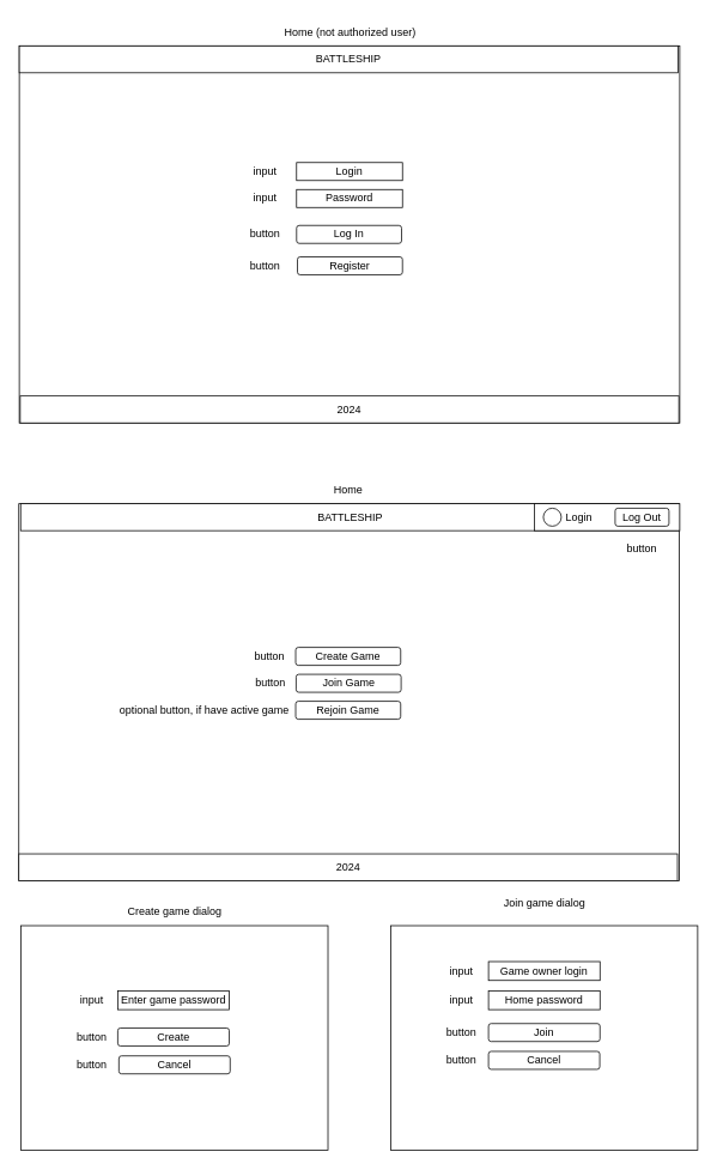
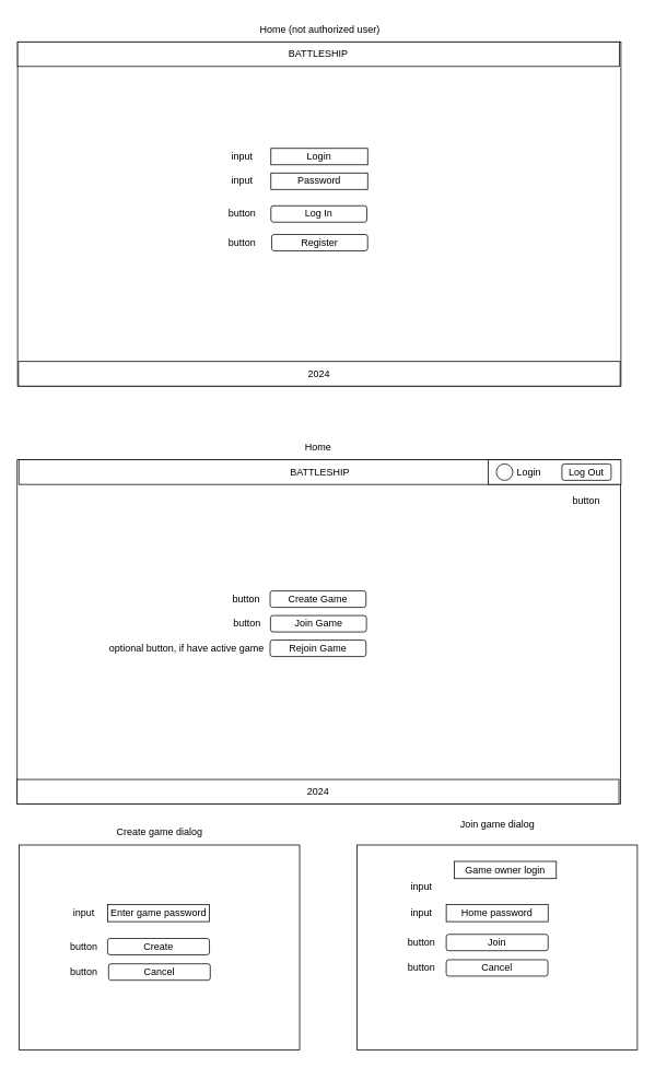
  <mxCell id="0" />
  <mxCell id="1" parent="0" />
  <mxCell id="2" value="" style="rounded=0;whiteSpace=wrap;html=1;" vertex="1" parent="1"><mxGeometry x="21" y="50" width="736" height="420" as="geometry" /></mxCell>
  <mxCell id="3" value="Login" style="rounded=0;whiteSpace=wrap;html=1;" vertex="1" parent="1"><mxGeometry x="330" y="180" width="118" height="20" as="geometry" /></mxCell>
  <mxCell id="4" value="Password" style="rounded=0;whiteSpace=wrap;html=1;" vertex="1" parent="1"><mxGeometry x="330" y="210" width="118" height="20" as="geometry" /></mxCell>
  <mxCell id="5" value="Log In" style="rounded=1;whiteSpace=wrap;html=1;" vertex="1" parent="1"><mxGeometry x="330" y="250" width="117" height="20" as="geometry" /></mxCell>
  <mxCell id="6" value="input" style="text;html=1;align=center;verticalAlign=middle;whiteSpace=wrap;rounded=0;" vertex="1" parent="1"><mxGeometry x="265" y="175" width="60" height="30" as="geometry" /></mxCell>
  <mxCell id="7" value="input" style="text;html=1;align=center;verticalAlign=middle;whiteSpace=wrap;rounded=0;" vertex="1" parent="1"><mxGeometry x="265" y="205" width="60" height="30" as="geometry" /></mxCell>
  <mxCell id="8" value="Register" style="rounded=1;whiteSpace=wrap;html=1;" vertex="1" parent="1"><mxGeometry x="331" y="285" width="117" height="20" as="geometry" /></mxCell>
  <mxCell id="9" value="Home (not authorized user)" style="text;html=1;align=center;verticalAlign=middle;whiteSpace=wrap;rounded=0;" vertex="1" parent="1"><mxGeometry x="304.5" y="20" width="170" height="30" as="geometry" /></mxCell>
  <mxCell id="10" value="button" style="text;html=1;align=center;verticalAlign=middle;whiteSpace=wrap;rounded=0;" vertex="1" parent="1"><mxGeometry x="265" y="245" width="60" height="30" as="geometry" /></mxCell>
  <mxCell id="11" value="button" style="text;html=1;align=center;verticalAlign=middle;whiteSpace=wrap;rounded=0;" vertex="1" parent="1"><mxGeometry x="265" y="280" width="60" height="30" as="geometry" /></mxCell>
  <mxCell id="12" value="" style="rounded=0;whiteSpace=wrap;html=1;" vertex="1" parent="1"><mxGeometry x="20.5" y="560" width="736" height="420" as="geometry" /></mxCell>
  <mxCell id="13" value="Create Game" style="rounded=1;whiteSpace=wrap;html=1;" vertex="1" parent="1"><mxGeometry x="329" y="720" width="117" height="20" as="geometry" /></mxCell>
  <mxCell id="14" value="Join Game" style="rounded=1;whiteSpace=wrap;html=1;" vertex="1" parent="1"><mxGeometry x="329.5" y="750" width="117" height="20" as="geometry" /></mxCell>
  <mxCell id="15" value="BATTLESHIP" style="rounded=0;whiteSpace=wrap;html=1;" vertex="1" parent="1"><mxGeometry x="21" y="50" width="734" height="30" as="geometry" /></mxCell>
  <mxCell id="16" value="2024" style="rounded=0;whiteSpace=wrap;html=1;" vertex="1" parent="1"><mxGeometry x="22" y="440" width="734" height="30" as="geometry" /></mxCell>
  <mxCell id="17" value="BATTLESHIP" style="rounded=0;whiteSpace=wrap;html=1;" vertex="1" parent="1"><mxGeometry x="22.5" y="560" width="734" height="30" as="geometry" /></mxCell>
  <mxCell id="18" value="" style="rounded=0;whiteSpace=wrap;html=1;" vertex="1" parent="1"><mxGeometry x="595" y="560" width="162" height="30" as="geometry" /></mxCell>
  <mxCell id="19" value="" style="ellipse;whiteSpace=wrap;html=1;aspect=fixed;" vertex="1" parent="1"><mxGeometry x="605" y="565" width="20" height="20" as="geometry" /></mxCell>
  <mxCell id="20" value="Login" style="text;html=1;align=center;verticalAlign=middle;whiteSpace=wrap;rounded=0;" vertex="1" parent="1"><mxGeometry x="615" y="560" width="60" height="30" as="geometry" /></mxCell>
  <mxCell id="21" value="Log Out" style="rounded=1;whiteSpace=wrap;html=1;" vertex="1" parent="1"><mxGeometry x="685" y="565" width="60" height="20" as="geometry" /></mxCell>
  <mxCell id="22" value="2024" style="rounded=0;whiteSpace=wrap;html=1;" vertex="1" parent="1"><mxGeometry x="20.5" y="950" width="734" height="30" as="geometry" /></mxCell>
  <mxCell id="23" value="button" style="text;html=1;align=center;verticalAlign=middle;whiteSpace=wrap;rounded=0;" vertex="1" parent="1"><mxGeometry x="685" y="595" width="60" height="30" as="geometry" /></mxCell>
  <mxCell id="24" value="button" style="text;html=1;align=center;verticalAlign=middle;whiteSpace=wrap;rounded=0;" vertex="1" parent="1"><mxGeometry x="269.5" y="715" width="60" height="30" as="geometry" /></mxCell>
  <mxCell id="25" value="button" style="text;html=1;align=center;verticalAlign=middle;whiteSpace=wrap;rounded=0;" vertex="1" parent="1"><mxGeometry x="271" y="745" width="60" height="30" as="geometry" /></mxCell>
  <mxCell id="26" value="Home" style="text;html=1;align=center;verticalAlign=middle;whiteSpace=wrap;rounded=0;" vertex="1" parent="1"><mxGeometry x="303" y="530" width="170" height="30" as="geometry" /></mxCell>
  <mxCell id="27" value="Rejoin Game" style="rounded=1;whiteSpace=wrap;html=1;" vertex="1" parent="1"><mxGeometry x="329" y="780" width="117" height="20" as="geometry" /></mxCell>
  <mxCell id="28" value="optional button, if have active game" style="text;html=1;align=center;verticalAlign=middle;whiteSpace=wrap;rounded=0;" vertex="1" parent="1"><mxGeometry x="125" y="775" width="205" height="30" as="geometry" /></mxCell>
  <mxCell id="29" value="" style="rounded=0;whiteSpace=wrap;html=1;" vertex="1" parent="1"><mxGeometry x="23" y="1030" width="342" height="250" as="geometry" /></mxCell>
  <mxCell id="30" value="Create game dialog" style="text;html=1;align=center;verticalAlign=middle;whiteSpace=wrap;rounded=0;" vertex="1" parent="1"><mxGeometry x="124.5" y="1000" width="139" height="30" as="geometry" /></mxCell>
  <mxCell id="31" value="" style="rounded=0;whiteSpace=wrap;html=1;" vertex="1" parent="1"><mxGeometry x="435" y="1030" width="342" height="250" as="geometry" /></mxCell>
  <mxCell id="32" value="Join game dialog" style="text;html=1;align=center;verticalAlign=middle;whiteSpace=wrap;rounded=0;" vertex="1" parent="1"><mxGeometry x="536.5" y="990" width="139" height="30" as="geometry" /></mxCell>
  <mxCell id="33" value="button" style="text;html=1;align=center;verticalAlign=middle;whiteSpace=wrap;rounded=0;" vertex="1" parent="1"><mxGeometry x="72" y="1139" width="60" height="30" as="geometry" /></mxCell>
  <mxCell id="34" value="input" style="text;html=1;align=center;verticalAlign=middle;whiteSpace=wrap;rounded=0;" vertex="1" parent="1"><mxGeometry x="483.88" y="1065.5" width="60" height="30" as="geometry" /></mxCell>
  <mxCell id="35" value="Create" style="rounded=1;whiteSpace=wrap;html=1;" vertex="1" parent="1"><mxGeometry x="130.75" y="1144" width="124.25" height="20" as="geometry" /></mxCell>
  <mxCell id="36" value="input" style="text;html=1;align=center;verticalAlign=middle;whiteSpace=wrap;rounded=0;" vertex="1" parent="1"><mxGeometry x="72" y="1098" width="60" height="30" as="geometry" /></mxCell>
  <mxCell id="37" value="Enter game password" style="rounded=0;whiteSpace=wrap;html=1;" vertex="1" parent="1"><mxGeometry x="130.75" y="1102.5" width="124.25" height="21" as="geometry" /></mxCell>
- <mxCell id="38" value="Game owner login" style="rounded=0;whiteSpace=wrap;html=1;" vertex="1" parent="1"><mxGeometry x="543.88" y="1070" width="124.25" height="21" as="geometry" /></mxCell>
+ <mxCell id="38" value="Game owner login" style="rounded=0;whiteSpace=wrap;html=1;" vertex="1" parent="1"><mxGeometry x="553.88" y="1050" width="124.25" height="21" as="geometry" /></mxCell>
  <mxCell id="39" value="Home password" style="rounded=0;whiteSpace=wrap;html=1;" vertex="1" parent="1"><mxGeometry x="543.88" y="1102.5" width="124.25" height="21" as="geometry" /></mxCell>
  <mxCell id="40" value="input" style="text;html=1;align=center;verticalAlign=middle;whiteSpace=wrap;rounded=0;" vertex="1" parent="1"><mxGeometry x="483.88" y="1098" width="60" height="30" as="geometry" /></mxCell>
  <mxCell id="41" value="Join" style="rounded=1;whiteSpace=wrap;html=1;" vertex="1" parent="1"><mxGeometry x="543.88" y="1139" width="124.25" height="20" as="geometry" /></mxCell>
  <mxCell id="42" value="button" style="text;html=1;align=center;verticalAlign=middle;whiteSpace=wrap;rounded=0;" vertex="1" parent="1"><mxGeometry x="483.88" y="1134" width="60" height="30" as="geometry" /></mxCell>
  <mxCell id="43" value="Cancel" style="rounded=1;whiteSpace=wrap;html=1;" vertex="1" parent="1"><mxGeometry x="132" y="1175" width="124" height="20" as="geometry" /></mxCell>
  <mxCell id="44" value="Cancel" style="rounded=1;whiteSpace=wrap;html=1;" vertex="1" parent="1"><mxGeometry x="543.88" y="1170" width="124" height="20" as="geometry" /></mxCell>
  <mxCell id="45" value="button" style="text;html=1;align=center;verticalAlign=middle;whiteSpace=wrap;rounded=0;" vertex="1" parent="1"><mxGeometry x="483.88" y="1165" width="60" height="30" as="geometry" /></mxCell>
  <mxCell id="46" value="button" style="text;html=1;align=center;verticalAlign=middle;whiteSpace=wrap;rounded=0;" vertex="1" parent="1"><mxGeometry x="72" y="1170" width="60" height="30" as="geometry" /></mxCell>
